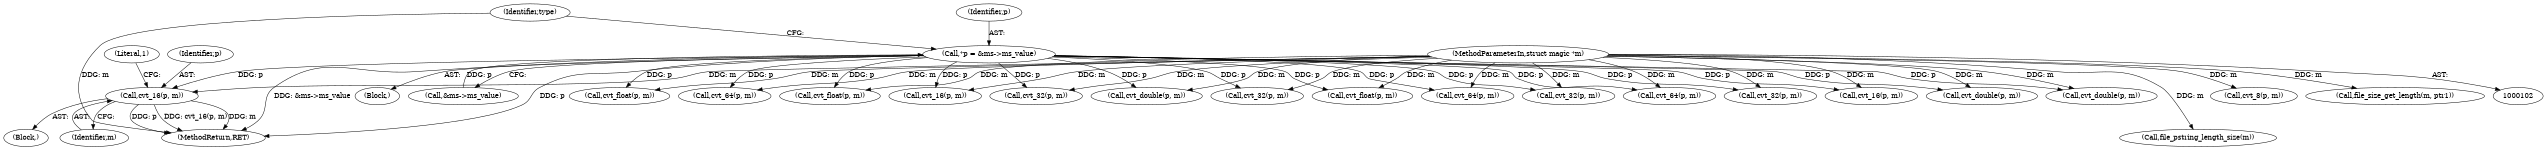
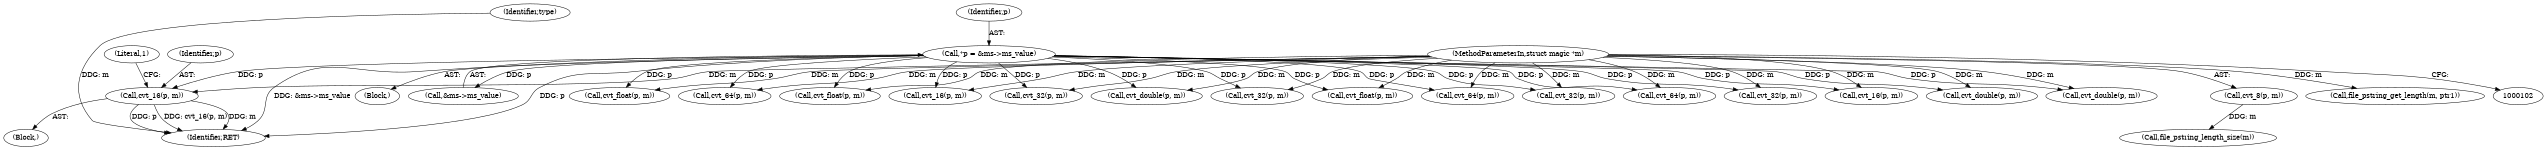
  digraph {
    n1 [label="(Call,cvt_16(p, m))"]
    n2 [label="(Block,)"]
-   n3 [label="(Identifier,m)"]
-   n4 [label="(MethodReturn,RET)"]
+   n4 [label="(Identifier,RET)"]
    n5 [label="(Call,*p = &ms->ms_value)"]
    n6 [label="(Call,cvt_64(p, m))"]
    n7 [label="(Call,cvt_double(p, m))"]
    n8 [label="(Call,cvt_double(p, m))"]
    n9 [label="(Call,cvt_float(p, m))"]
    n10 [label="(Call,cvt_float(p, m))"]
    n11 [label="(Call,cvt_32(p, m))"]
    n12 [label="(Call,cvt_float(p, m))"]
    n13 [label="(Call,cvt_64(p, m))"]
    n14 [label="(Call,cvt_16(p, m))"]
    n15 [label="(Call,cvt_64(p, m))"]
    n16 [label="(Call,cvt_16(p, m))"]
    n17 [label="(Call,cvt_double(p, m))"]
    n18 [label="(Block,)"]
    n19 [label="(Call,cvt_32(p, m))"]
    n20 [label="(Call,&ms->ms_value)"]
    n21 [label="(Call,cvt_32(p, m))"]
    n22 [label="(Call,cvt_32(p, m))"]
    n23 [label="(Call,cvt_8(p, m))"]
    n24 [label="(MethodParameterIn,struct magic *m)"]
-   n25 [label="(Call,file_size_get_length(m, ptr1))"]
+   n25 [label="(Call,file_pstring_get_length(m, ptr1))"]
    n26 [label="(Call,file_pstring_length_size(m))"]
    1000102
    n28 [label="(Identifier,p)"]
    n29 [label="(Literal,1)"]
    n30 [label="(Identifier,p)"]
    n31 [label="(Identifier,type)"]
    n1 -> n2 [label="AST: "]
-   n1 -> n3 [label="CFG: "]
    n1 -> n4 [label="DDG: cvt_16(p, m)"]
    n1 -> n4 [label="DDG: m"]
    n1 -> n4 [label="DDG: p"]
-   n3 -> n1 [label="AST: "]
    n5 -> n1 [label="DDG: p"]
    n5 -> n4 [label="DDG: &ms->ms_value"]
    n5 -> n4 [label="DDG: p"]
    n5 -> n6 [label="DDG: p"]
    n5 -> n7 [label="DDG: p"]
    n5 -> n8 [label="DDG: p"]
    n5 -> n9 [label="DDG: p"]
    n5 -> n10 [label="DDG: p"]
    n5 -> n11 [label="DDG: p"]
    n5 -> n12 [label="DDG: p"]
    n5 -> n13 [label="DDG: p"]
    n5 -> n14 [label="DDG: p"]
    n5 -> n15 [label="DDG: p"]
    n5 -> n16 [label="DDG: p"]
    n5 -> n17 [label="DDG: p"]
    n5 -> n18 [label="AST: "]
    n5 -> n19 [label="DDG: p"]
-   n5 -> n20 [label="CFG: "]
+   n5 -> n20 [label="DDG: p"]
    n5 -> n21 [label="DDG: p"]
    n5 -> n22 [label="DDG: p"]
-   n20 -> n5 [label="DDG: p"]
+   n20 -> n5 [label="AST: "]
    n24 -> n1 [label="DDG: m"]
    n24 -> n6 [label="DDG: m"]
    n24 -> n7 [label="DDG: m"]
    n24 -> n8 [label="DDG: m"]
    n24 -> n9 [label="DDG: m"]
    n24 -> n10 [label="DDG: m"]
    n24 -> n11 [label="DDG: m"]
    n24 -> n12 [label="DDG: m"]
    n24 -> n13 [label="DDG: m"]
    n24 -> n14 [label="DDG: m"]
    n24 -> n15 [label="DDG: m"]
    n24 -> n16 [label="DDG: m"]
    n24 -> n17 [label="DDG: m"]
    n24 -> n19 [label="DDG: m"]
    n24 -> n21 [label="DDG: m"]
    n24 -> n22 [label="DDG: m"]
-   n24 -> n23 [label="DDG: m"]
+   n24 -> n23 [label="AST: "]
    n24 -> n25 [label="DDG: m"]
-   n24 -> n26 [label="DDG: m"]
-   n24 -> 1000102 [label="AST: "]
+   n23 -> n26 [label="DDG: m"]
+   n24 -> 1000102 [label="CFG: "]
    n28 -> n5 [label="AST: "]
    n29 -> n1 [label="CFG: "]
    n30 -> n1 [label="AST: "]
    n31 -> n4 [label="DDG: m"]
-   n31 -> n5 [label="CFG: "]
  }
